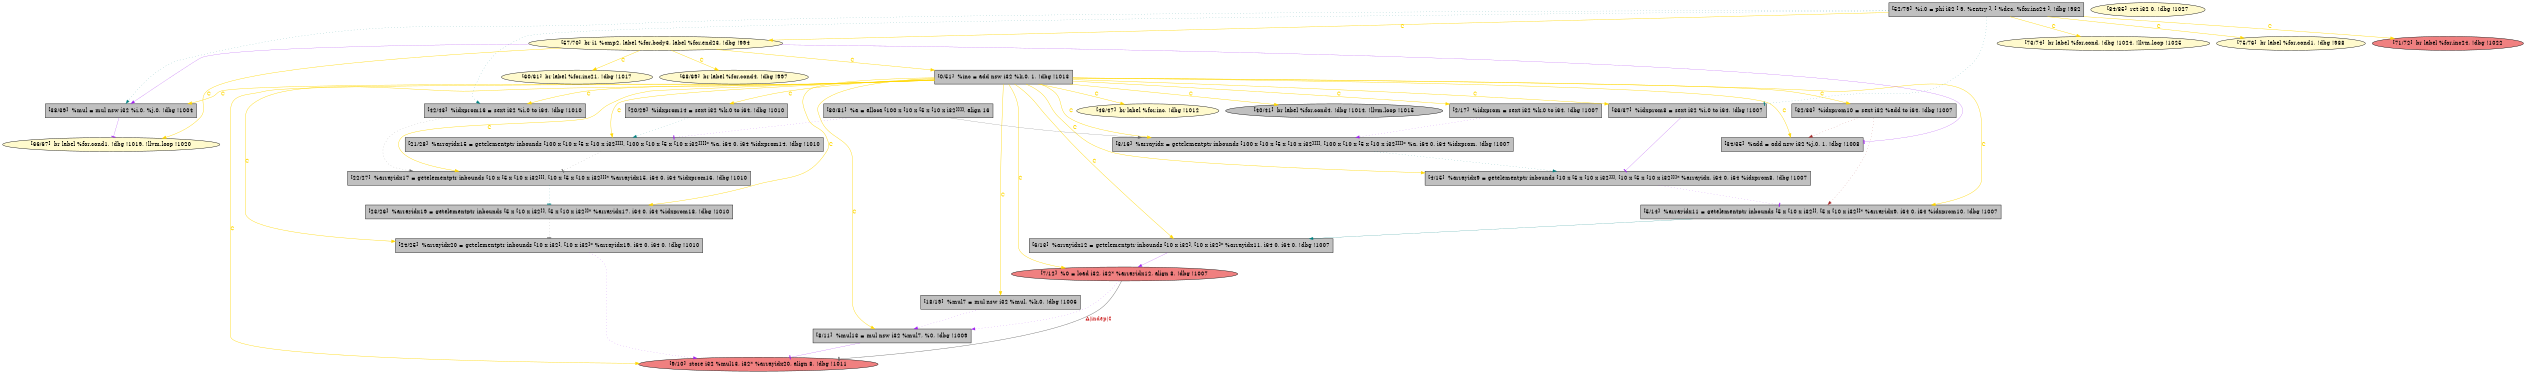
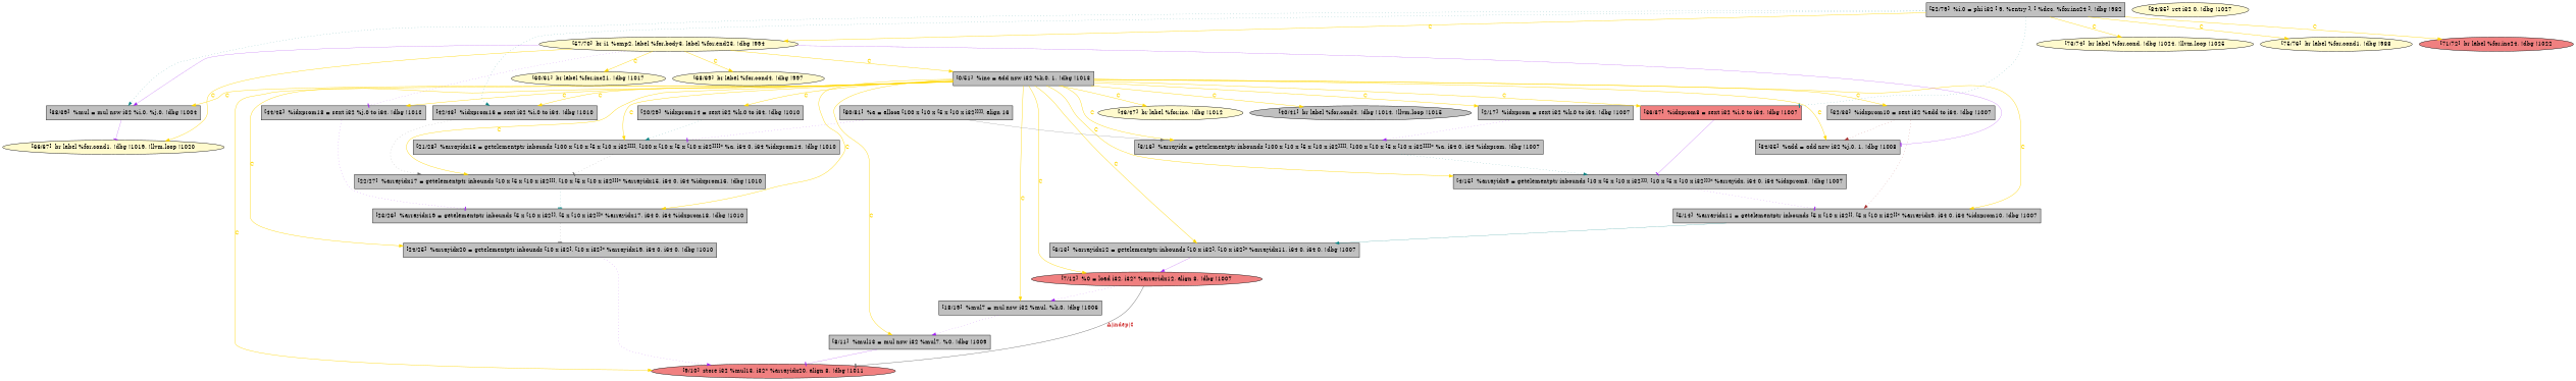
  digraph {
    node [fillcolor=grey shape=rectangle style=filled]
    edge [color=gold fontcolor=gold penwidth=1.0 style=solid]
    n1 [label="[0/51]  %inc = add nsw i32 %k.0, 1, !dbg !1013"]
    n2 [label="[6/13]  %arrayidx12 = getelementptr inbounds [10 x i32], [10 x i32]* %arrayidx11, i64 0, i64 0, !dbg !1007"]
    n3 [label="[21/28]  %arrayidx15 = getelementptr inbounds [100 x [10 x [5 x [10 x i32]]]], [100 x [10 x [5 x [10 x i32]]]]* %a, i64 0, i64 %idxprom14, !dbg !1010"]
    n4 [label="[23/26]  %arrayidx19 = getelementptr inbounds [5 x [10 x i32]], [5 x [10 x i32]]* %arrayidx17, i64 0, i64 %idxprom18, !dbg !1010"]
    n5 [label="[38/39]  %mul = mul nsw i32 %i.0, %j.0, !dbg !1004"]
    n6 [label="[2/17]  %idxprom = sext i32 %k.0 to i64, !dbg !1007"]
    n7 [fillcolor=lightcoral label="[7/12]  %0 = load i32, i32* %arrayidx12, align 8, !dbg !1007" shape=ellipse]
    n8 [label="[24/25]  %arrayidx20 = getelementptr inbounds [10 x i32], [10 x i32]* %arrayidx19, i64 0, i64 0, !dbg !1010"]
    n9 [label="[34/35]  %add = add nsw i32 %j.0, 1, !dbg !1008"]
    n10 [label="[3/16]  %arrayidx = getelementptr inbounds [100 x [10 x [5 x [10 x i32]]]], [100 x [10 x [5 x [10 x i32]]]]* %a, i64 0, i64 %idxprom, !dbg !1007"]
    n11 [label="[18/19]  %mul7 = mul nsw i32 %mul, %k.0, !dbg !1006"]
    n12 [label="[32/33]  %idxprom10 = sext i32 %add to i64, !dbg !1007"]
    n13 [label="[20/29]  %idxprom14 = sext i32 %k.0 to i64, !dbg !1010"]
    n14 [fillcolor=lemonchiffon label="[46/47]  br label %for.inc, !dbg !1012" shape=ellipse]
    n15 [fillcolor=lightcoral label="[9/10]  store i32 %mul13, i32* %arrayidx20, align 8, !dbg !1011" shape=ellipse]
+   n16 [label="[44/45]  %idxprom18 = sext i32 %j.0 to i64, !dbg !1010"]
    n17 [label="[8/11]  %mul13 = mul nsw i32 %mul7, %0, !dbg !1009"]
    n18 [label="[42/43]  %idxprom16 = sext i32 %i.0 to i64, !dbg !1010"]
    n19 [label="[5/14]  %arrayidx11 = getelementptr inbounds [5 x [10 x i32]], [5 x [10 x i32]]* %arrayidx9, i64 0, i64 %idxprom10, !dbg !1007"]
    n20 [label="[4/15]  %arrayidx9 = getelementptr inbounds [10 x [5 x [10 x i32]]], [10 x [5 x [10 x i32]]]* %arrayidx, i64 0, i64 %idxprom8, !dbg !1007"]
    n21 [label="[40/41]  br label %for.cond4, !dbg !1014, !llvm.loop !1015" shape=ellipse]
-   n22 [label="[36/37]  %idxprom8 = sext i32 %i.0 to i64, !dbg !1007"]
+   n22 [fillcolor=lightcoral label="[36/37]  %idxprom8 = sext i32 %i.0 to i64, !dbg !1007"]
    n23 [label="[22/27]  %arrayidx17 = getelementptr inbounds [10 x [5 x [10 x i32]]], [10 x [5 x [10 x i32]]]* %arrayidx15, i64 0, i64 %idxprom16, !dbg !1010"]
    n24 [fillcolor=lemonchiffon label="[66/67]  br label %for.cond1, !dbg !1019, !llvm.loop !1020" shape=ellipse]
    n25 [label="[80/81]  %a = alloca [100 x [10 x [5 x [10 x i32]]]], align 16"]
    n26 [label="[52/79]  %i.0 = phi i32 [ 9, %entry ], [ %dec, %for.inc24 ], !dbg !982"]
    n27 [fillcolor=lemonchiffon label="[57/70]  br i1 %cmp2, label %for.body3, label %for.end23, !dbg !994" shape=ellipse]
    n28 [fillcolor=lemonchiffon label="[73/74]  br label %for.cond, !dbg !1024, !llvm.loop !1025" shape=ellipse]
    n29 [fillcolor=lemonchiffon label="[75/76]  br label %for.cond1, !dbg !988" shape=ellipse]
    n30 [fillcolor=lightcoral label="[71/72]  br label %for.inc24, !dbg !1022" shape=ellipse]
    n31 [fillcolor=lemonchiffon label="[60/61]  br label %for.inc21, !dbg !1017" shape=ellipse]
    n32 [fillcolor=lemonchiffon label="[68/69]  br label %for.cond4, !dbg !997" shape=ellipse]
    n33 [fillcolor=lemonchiffon label="[84/85]  ret i32 0, !dbg !1027" shape=ellipse]
    n1 -> n2 [label=C]
    n1 -> n3 [label=C]
    n1 -> n4 [label=C]
    n1 -> n5 [label=C]
    n1 -> n6 [label=C]
    n1 -> n7 [label=C]
    n1 -> n8 [label=C]
    n1 -> n9 [label=C]
    n1 -> n10 [label=C]
    n1 -> n11 [label=C]
    n1 -> n12 [label=C]
    n1 -> n13 [label=C]
    n1 -> n14 [label=C]
    n1 -> n15 [label=C]
+   n1 -> n16 [label=C]
    n1 -> n17 [label=C]
    n1 -> n18 [label=C]
    n1 -> n19 [label=C]
    n1 -> n20 [label=C]
    n1 -> n21 [label=C]
    n1 -> n22 [label=C]
    n1 -> n23 [label=C]
    n2 -> n7 [arrowhead=normal color=purple fontcolor=black penwidth=0.5 style=bold]
    n3 -> n23 [arrowhead=tee color=gray40 fontcolor=black penwidth=0.5 style=dotted]
    n4 -> n8 [arrowhead=tee color=gray40 fontcolor=black penwidth=0.5 style=dotted]
    n5 -> n24 [arrowhead=tee color=purple fontcolor=black penwidth=0.5 style=bold]
    n6 -> n10 [arrowhead=normal color=purple fontcolor=black penwidth=0.5 style=dotted]
    n7 -> n15 [arrowhead=tee color=gray40 fontcolor=firebrick3 label="A|indep|0" style=bold]
-   n7 -> n17 [arrowhead=normal color=purple fontcolor=black penwidth=0.5 style=dotted]
+   n7 -> n11 [arrowhead=normal color=purple fontcolor=black penwidth=0.5 style=dotted]
    n8 -> n15 [arrowhead=normal color=purple fontcolor=black penwidth=0.5 style=dotted]
    n10 -> n20 [arrowhead=normal color=teal fontcolor=black penwidth=0.5 style=dotted]
    n11 -> n17 [arrowhead=normal color=purple fontcolor=black penwidth=0.5 style=dotted]
    n12 -> n9 [arrowhead=normal color=brown fontcolor=black penwidth=0.5 style=dotted]
    n12 -> n19 [arrowhead=normal color=brown fontcolor=black penwidth=0.5 style=dotted]
    n13 -> n3 [arrowhead=normal color=teal fontcolor=black penwidth=0.5 style=dotted]
+   n16 -> n4 [arrowhead=tee color=purple fontcolor=black penwidth=0.5 style=dotted]
    n17 -> n15 [arrowhead=tee color=purple fontcolor=black penwidth=0.5 style=bold]
    n18 -> n23 [arrowhead=normal color=gray40 fontcolor=black penwidth=0.5 style=dotted]
    n19 -> n2 [arrowhead=normal color=teal fontcolor=black penwidth=0.5 style=bold]
    n20 -> n19 [arrowhead=tee color=purple fontcolor=black penwidth=0.5 style=dotted]
    n22 -> n20 [arrowhead=tee color=purple fontcolor=black penwidth=0.5 style=bold]
    n23 -> n4 [arrowhead=tee color=teal fontcolor=black penwidth=0.5 style=dotted]
    n25 -> n3 [arrowhead=tee color=purple fontcolor=black penwidth=0.5 style=dotted]
    n25 -> n10 [arrowhead=normal color=gray40 fontcolor=black penwidth=0.5 style=bold]
    n26 -> n5 [arrowhead=normal color=teal fontcolor=black penwidth=0.5 style=dotted]
    n26 -> n18 [arrowhead=normal color=teal fontcolor=black penwidth=0.5 style=dotted]
    n26 -> n22 [arrowhead=tee color=teal fontcolor=black penwidth=0.5 style=dotted]
    n26 -> n27 [label=C]
    n26 -> n28 [label=C]
    n26 -> n29 [label=C]
    n26 -> n30 [label=C]
    n27 -> n1 [label=C]
    n27 -> n5 [arrowhead=normal color=purple fontcolor=black penwidth=0.5 style=bold]
    n27 -> n9 [arrowhead=tee color=purple fontcolor=black penwidth=0.5 style=bold]
+   n27 -> n16 [arrowhead=tee color=purple fontcolor=black penwidth=0.5 style=dotted]
    n27 -> n24 [label=C]
    n27 -> n31 [label=C]
    n27 -> n32 [label=C]
  }
